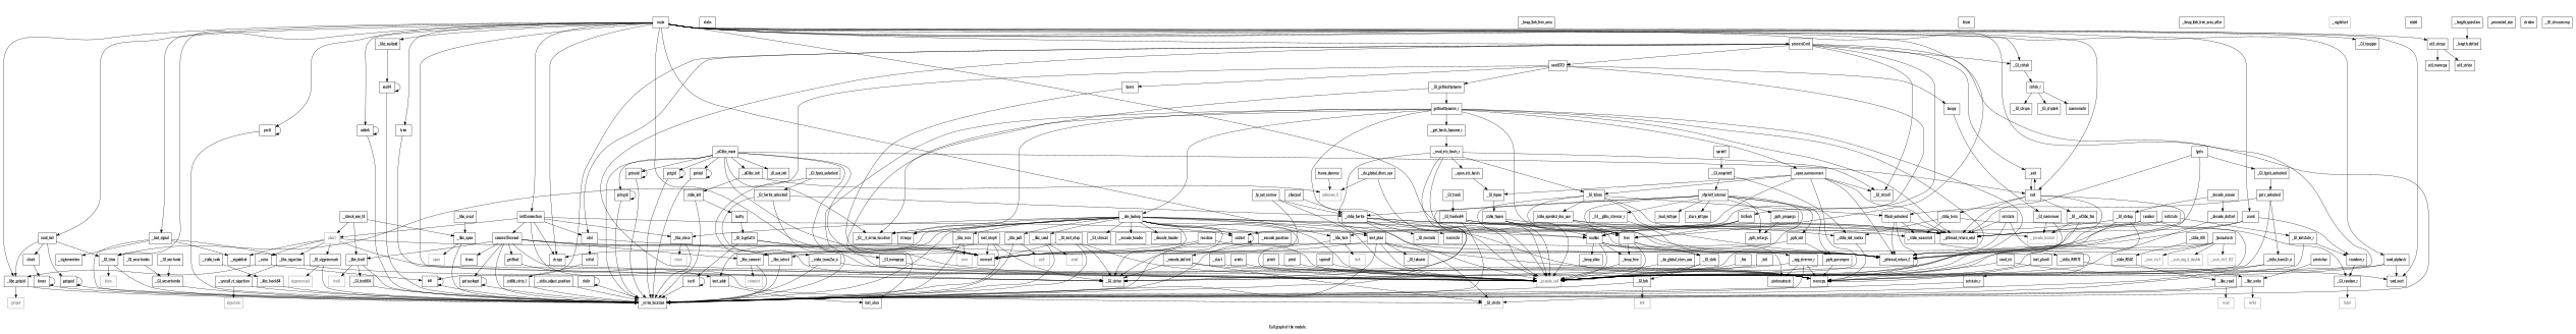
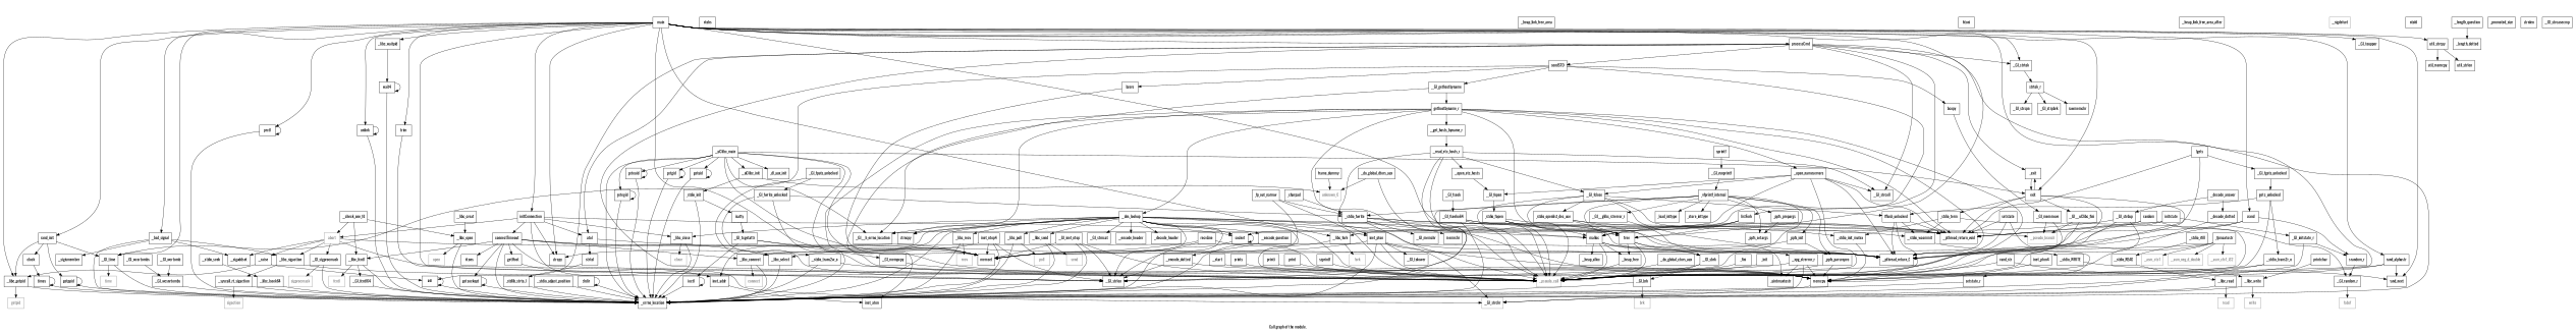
  digraph {
    fontname=Oswald
    label="Call graph of the module."
    node [fontname=Oswald shape=record]
    edge [fontname=Oswald]
    n1 [label="{__libc_getpid}"]
    n2 [label="{__errno_location}"]
    n3 [color=gray50 fontcolor=gray50 label="{getpid}"]
    n4 [label="{memcpy}"]
    n5 [label="{ntohs}"]
    n6 [label="{__heap_link_free_area}"]
    n7 [label="{__libc_fork}"]
    n8 [color=gray50 fontcolor=gray50 label="{fork}"]
    n9 [label="{memset}"]
    n10 [label="{__libc_recv}"]
    n11 [color=gray50 fontcolor=gray50 label="{recv}"]
    n12 [color=gray50 label="{__GI_strchr}"]
    n13 [label="{atol}"]
    n14 [label="{strtol}"]
    n15 [label="{_stdlib_strto_l}"]
    n16 [label="{htonl}"]
    n17 [label="{__heap_link_free_area_after}"]
    n18 [label="{__GI_strcoll}"]
    n19 [label="{__GI_initstate_r}"]
    n20 [label="{srandom_r}"]
    n21 [label="{__GI_random_r}"]
    n22 [label="{strcpy}"]
    n23 [label="{getppid}"]
    n24 [label="{kill}"]
    n25 [label="{htons}"]
    n26 [label="{prctl}"]
    n27 [label="{__libc_send}"]
    n28 [color=gray50 fontcolor=gray50 label="{send}"]
    n29 [label="{__GI_strlen}"]
    n30 [label="{socket}"]
    n31 [label="{__bsd_signal}"]
    n32 [label="{__sigismember}"]
    n33 [label="{__sigaddset}"]
    n34 [label="{__libc_sigaction}"]
    n35 [label="{__syscall_rt_sigaction}"]
    n36 [label="{bcopy}"]
    n37 [label="{__GI_memmove}"]
    n38 [color=gray50 fontcolor=gray50 label="{__pseudo_branch}"]
    n39 [label="{inet_addr}"]
    n40 [label="{inet_aton}"]
    n41 [label="{__heap_free}"]
    n42 [color=gray50 fontcolor=gray50 label="{__pseudo_call}"]
    n43 [label="{random}"]
    n44 [label="{__pthread_return_0}"]
    n45 [label="{__pthread_return_void}"]
    n46 [color=gray50 fontcolor=gray50 label="{fabsf}"]
    n47 [label="{__GI_gethostbyname}"]
    n48 [label="{gethostbyname_r}"]
    n49 [label="{__GI___h_errno_location}"]
    n50 [label="{free}"]
    n51 [label="{strncpy}"]
    n52 [label="{__dns_lookup}"]
    n53 [label="{__open_nameservers}"]
    n54 [label="{__get_hosts_byname_r}"]
    n55 [label="{__libc_select}"]
    n56 [label="{__GI_time}"]
    n57 [color=gray50 fontcolor=gray50 label="{time}"]
    n58 [label="{unlink}"]
    n59 [label="{setstate}"]
    n60 [label="{setstate_r}"]
    n61 [label="{__GI_sbrk}"]
    n62 [label="{malloc}"]
    n63 [label="{__libc_connect}"]
    n64 [label="{__libc_poll}"]
    n65 [label="{__GI_strncat}"]
    n66 [label="{inet_pton}"]
    n67 [label="{__encode_header}"]
    n68 [label="{__decode_header}"]
    n69 [label="{__encode_question}"]
    n70 [label="{__libc_close}"]
    n71 [label="{__GI_fclose}"]
    n72 [label="{__GI_fopen}"]
    n73 [label="{__read_etc_hosts_r}"]
    n74 [label="{initstate}"]
    n75 [label="{exit}"]
    n76 [label="{__GI___uClibc_fini}"]
    n77 [label="{_stdio_term}"]
    n78 [label="{_exit}"]
    n79 [label="{__stdio_init_mutex}"]
    n80 [label="{__stdio_wcommit}"]
    n81 [label="{__libc_waitpid}"]
    n82 [label="{wait4}"]
    n83 [color=gray50 label="{__sigdelset}"]
    n84 [label="{bzero}"]
    n85 [label="{__heap_alloc}"]
    n86 [label="{__GI_brk}"]
    n87 [label="{srand}"]
    n88 [color=gray50 fontcolor=gray50 label="{connect}"]
    n89 [label="{getsockopt}"]
    n90 [label="{__GI_strtok}"]
    n91 [label="{strtok_r}"]
    n92 [label="{__GI_strpbrk}"]
    n93 [label="{rawmemchr}"]
    n94 [label="{__GI_strspn}"]
    n95 [label="{__libc_write}"]
    n96 [color=gray50 fontcolor=gray50 label="{write}"]
    n97 [label="{__GI_toupper}"]
    n98 [label="{clock}"]
    n99 [label="{times}"]
    n100 [label="{ntohl}"]
    n101 [label="{__check_one_fd}"]
    n102 [label="{__libc_open}"]
    n103 [color=gray50 fontcolor=gray50 label="{abort}"]
    n104 [label="{__libc_fcntl}"]
    n105 [color=gray50 fontcolor=gray50 label="{open}"]
    n106 [label="{__GI_sigprocmask}"]
    n107 [label="{__raise}"]
    n108 [color=gray50 fontcolor=gray50 label="{fcntl}"]
    n109 [label="{__GI_fcntl64}"]
    n110 [label="{__uClibc_init}"]
    n111 [label="{_stdio_init}"]
    n112 [color=gray50 fontcolor=gray50 label="{unknown_0}"]
    n113 [label="{isatty}"]
    n114 [label="{__uClibc_main}"]
    n115 [label="{getegid}"]
    n116 [label="{geteuid}"]
    n117 [label="{getgid}"]
    n118 [label="{getuid}"]
    n119 [label="{_dl_aux_init}"]
    n120 [color=gray50 fontcolor=gray50 label="{sigaction}"]
    n121 [label="{__libc_creat}"]
    n122 [color=gray50 fontcolor=gray50 label="{brk}"]
    n123 [color=gray50 fontcolor=gray50 label="{poll}"]
    n124 [label="{__GI_tolower}"]
    n125 [label="{__encode_dotted}"]
    n126 [color=gray50 fontcolor=gray50 label="{close}"]
    n127 [label="{_stdio_openlist_dec_use}"]
    n128 [label="{fflush_unlocked}"]
    n129 [label="{_stdio_fopen}"]
    n130 [label="{__open_etc_hosts}"]
    n131 [color=gray50 fontcolor=gray50 label="{sigprocmask}"]
    n132 [label="{__GI_tcgetattr}"]
    n133 [label="{__stdio_WRITE}"]
    n134 [label="{fgets}"]
    n135 [label="{__GI_fgets_unlocked}"]
    n136 [label="{getc_unlocked}"]
    n137 [label="{__GI_strdup}"]
    n138 [label="{ioctl}"]
    n139 [label="{__GI_mempcpy}"]
    n140 [label="{inet_pton4}"]
    n141 [label="{inet_ntop4}"]
    n142 [label="{__GI_inet_ntop}"]
    n143 [label="{__length_question}"]
    n144 [label="{__length_dotted}"]
    n145 [label="{__decode_answer}"]
    n146 [label="{__decode_dotted}"]
    n147 [label="{sprintf}"]
    n148 [label="{__GI_vsnprintf}"]
    n149 [label="{_vfprintf_internal}"]
    n150 [label="{__stdio_fwrite}"]
    n151 [label="{_ppfs_init}"]
    n152 [label="{_ppfs_prepargs}"]
    n153 [label="{_ppfs_setargs}"]
    n154 [label="{_ppfs_parsespec}"]
    n155 [label="{__GI___glibc_strerror_r}"]
    n156 [label="{_load_inttype}"]
    n157 [label="{_store_inttype}"]
    n158 [label="{_uintmaxtostr}"]
    n159 [label="{_charpad}"]
    n160 [label="{__GI_memchr}"]
    n161 [label="{memrchr}"]
    n162 [label="{_fp_out_narrow}"]
    n163 [label="{__xpg_strerror_r}"]
    n164 [label="{_promoted_size}"]
    n165 [label="{__stdio_trans2r_o}"]
    n166 [label="{__GI_fputs_unlocked}"]
    n167 [label="{__GI_fwrite_unlocked}"]
    n168 [label="{__stdio_trans2w_o}"]
    n169 [label="{strnlen}"]
    n170 [label="{__GI_strcasecmp}"]
    n171 [label="{__GI_wcrtomb}"]
    n172 [label="{__GI_wcsnrtombs}"]
    n173 [label="{__GI_wcsrtombs}"]
    n174 [label="{__stdio_READ}"]
    n175 [label="{__libc_read}"]
    n176 [color=gray50 fontcolor=gray50 label="{read}"]
    n177 [label="{__stdio_rfill}"]
    n178 [label="{_fpmaxtostr}"]
    n179 [color=gray50 fontcolor=gray50 label="{__asm_neg_d_double}"]
    n180 [color=gray50 fontcolor=gray50 label="{__asm_cfc1_i32}"]
    n181 [color=gray50 fontcolor=gray50 label="{__asm_ctc1}"]
    n182 [label="{__GI_fseek}"]
    n183 [label="{__GI_fseeko64}"]
    n184 [label="{__stdio_adjust_position}"]
    n185 [label="{__stdio_seek}"]
    n186 [label="{__libc_lseek64}"]
    n187 [label="{__do_global_ctors_aux}"]
    n188 [label="{_fini}"]
    n189 [label="{_init}"]
    n190 [label="{__do_global_dtors_aux}"]
    n191 [label="{frame_dummy}"]
    n192 [label="{__start}"]
    n193 [label="{rand_init}"]
    n194 [label="{rand_next}"]
    n195 [label="{rand_str}"]
    n196 [label="{rand_alphastr}"]
    n197 [label="{util_strlen}"]
    n198 [label="{util_memcpy}"]
    n199 [label="{util_strcpy}"]
    n200 [label="{printchar}"]
    n201 [label="{prints}"]
    n202 [label="{printi}"]
    n203 [label="{print}"]
    n204 [label="{szprintf}"]
    n205 [label="{trim}"]
    n206 [label="{getHost}"]
    n207 [label="{recvLine}"]
    n208 [label="{connectTimeout}"]
    n209 [label="{listFork}"]
    n210 [label="{sendSTD}"]
    n211 [label="{processCmd}"]
    n212 [label="{initConnection}"]
    n213 [label="{main}"]
    n214 [label="{chdir}"]
    n1 -> n2
    n1 -> n3
    n7 -> n2
    n7 -> n8
    n10 -> n2
    n10 -> n11
    n13 -> n9
    n13 -> n14
    n14 -> n15
    n15 -> n2
    n19 -> n2
    n19 -> n20
    n20 -> n21
    n21 -> n46
    n23 -> n2
    n23 -> n23
    n24 -> n2
    n24 -> n24
    n26 -> n2
    n26 -> n26
    n27 -> n2
    n27 -> n28
    n30 -> n2
    n30 -> n30
    n31 -> n2
    n31 -> n32
    n31 -> n33
    n31 -> n34
    n34 -> n4
    n34 -> n35
    n35 -> n2
    n35 -> n120
    n36 -> n37
    n37 -> n4
    n37 -> n38
    n39 -> n40
    n41 -> n42
    n43 -> n21
    n43 -> n44
    n43 -> n45
    n47 -> n48
    n47 -> n49
    n48 -> n2
    n48 -> n4
    n48 -> n40
    n48 -> n42
    n48 -> n44
    n48 -> n45
    n48 -> n50
    n48 -> n51
    n48 -> n52
    n48 -> n53
    n48 -> n54
    n50 -> n41
    n50 -> n42
    n50 -> n44
    n50 -> n61
    n52 -> n2
    n52 -> n4
    n52 -> n9
    n52 -> n10
    n52 -> n27
    n52 -> n29
    n52 -> n30
    n52 -> n39
    n52 -> n42
    n52 -> n44
    n52 -> n45
    n52 -> n49
    n52 -> n50
    n52 -> n51
    n52 -> n62
    n52 -> n63
    n52 -> n64
    n52 -> n65
    n52 -> n66
    n52 -> n67
    n52 -> n68
    n52 -> n69
    n52 -> n70
    n53 -> n18
    n53 -> n42
    n53 -> n44
    n53 -> n45
    n53 -> n49
    n53 -> n71
    n53 -> n72
    n54 -> n73
    n55 -> n2
    n56 -> n2
    n56 -> n57
    n58 -> n2
    n58 -> n58
    n59 -> n44
    n59 -> n45
    n59 -> n60
    n60 -> n2
    n61 -> n42
    n61 -> n86
    n62 -> n41
    n62 -> n42
    n62 -> n44
    n62 -> n61
    n62 -> n85
    n63 -> n2
    n63 -> n88
    n64 -> n2
    n64 -> n123
    n66 -> n2
    n66 -> n4
    n66 -> n9
    n66 -> n12
    n66 -> n42
    n66 -> n124
    n69 -> n125
    n70 -> n2
    n70 -> n126
    n71 -> n42
    n71 -> n44
    n71 -> n45
    n71 -> n50
    n71 -> n127
    n71 -> n128
    n72 -> n129
    n73 -> n2
    n73 -> n18
    n73 -> n42
    n73 -> n66
    n73 -> n71
    n73 -> n130
    n74 -> n19
    n74 -> n44
    n74 -> n45
    n75 -> n42
    n75 -> n44
    n75 -> n45
    n75 -> n76
    n75 -> n77
    n75 -> n78
    n76 -> n38
    n76 -> n42
    n77 -> n42
    n77 -> n79
    n77 -> n80
    n78 -> n75
    n79 -> n4
    n80 -> n133
    n81 -> n82
    n82 -> n2
    n82 -> n82
    n84 -> n9
    n86 -> n2
    n86 -> n122
    n87 -> n20
    n87 -> n44
    n87 -> n45
    n89 -> n2
    n89 -> n89
    n90 -> n91
    n91 -> n92
    n91 -> n93
    n91 -> n94
    n95 -> n2
    n95 -> n96
    n98 -> n99
    n99 -> n2
    n99 -> n99
    n101 -> n102
    n101 -> n103
    n101 -> n104
    n102 -> n2
    n102 -> n105
    n103 -> n33
    n103 -> n34
    n103 -> n42
    n103 -> n44
    n103 -> n106
    n103 -> n107
    n104 -> n2
    n104 -> n108
    n104 -> n109
    n106 -> n2
    n106 -> n131
    n107 -> n1
    n107 -> n24
    n109 -> n2
    n110 -> n111
    n110 -> n112
    n111 -> n2
    n111 -> n113
    n113 -> n132
    n114 -> n2
    n114 -> n4
    n114 -> n9
    n114 -> n42
    n114 -> n49
    n114 -> n75
    n114 -> n110
    n114 -> n115
    n114 -> n116
    n114 -> n117
    n114 -> n118
    n114 -> n119
    n115 -> n2
    n115 -> n115
    n116 -> n2
    n116 -> n116
    n117 -> n2
    n117 -> n117
    n118 -> n2
    n118 -> n118
    n121 -> n102
    n125 -> n4
-   n125 -> n12
+   n4 -> n12
    n125 -> n29
    n127 -> n44
    n127 -> n45
    n127 -> n50
    n128 -> n42
    n128 -> n44
    n128 -> n45
    n128 -> n80
    n129 -> n42
    n129 -> n50
    n129 -> n62
    n129 -> n79
    n130 -> n72
    n132 -> n9
    n132 -> n138
    n132 -> n139
    n133 -> n95
    n134 -> n44
    n134 -> n45
    n134 -> n135
    n135 -> n136
    n136 -> n42
    n136 -> n128
    n136 -> n165
    n137 -> n4
    n137 -> n29
    n137 -> n62
    n138 -> n2
    n138 -> n138
    n139 -> n4
    n140 -> n4
    n141 -> n2
    n141 -> n9
    n141 -> n22
    n141 -> n29
    n142 -> n2
    n142 -> n9
    n142 -> n29
    n142 -> n42
    n143 -> n144
    n145 -> n137
    n145 -> n146
    n146 -> n4
    n147 -> n148
-   n148 -> n79
    n148 -> n149
    n149 -> n29
    n149 -> n42
    n149 -> n150
    n149 -> n151
    n149 -> n152
    n149 -> n153
    n149 -> n154
    n149 -> n155
    n149 -> n156
    n149 -> n157
    n149 -> n158
    n150 -> n4
    n150 -> n38
    n150 -> n42
    n150 -> n80
    n150 -> n160
    n150 -> n161
    n151 -> n9
    n151 -> n154
    n152 -> n153
    n154 -> n4
    n154 -> n42
    n155 -> n163
    n159 -> n150
    n162 -> n29
    n162 -> n42
    n162 -> n150
    n163 -> n2
    n163 -> n4
    n163 -> n29
    n163 -> n158
    n165 -> n2
    n165 -> n42
    n166 -> n29
    n166 -> n167
    n167 -> n42
    n167 -> n150
    n167 -> n168
    n168 -> n2
    n168 -> n42
    n171 -> n172
    n172 -> n2
    n173 -> n172
    n174 -> n175
    n175 -> n2
    n175 -> n176
    n177 -> n174
    n178 -> n9
    n178 -> n42
    n178 -> n179
    n178 -> n180
    n178 -> n181
    n182 -> n183
    n183 -> n2
    n183 -> n42
    n183 -> n44
    n183 -> n45
    n184 -> n2
    n185 -> n186
    n186 -> n2
    n187 -> n42
    n188 -> n42
    n189 -> n42
    n190 -> n42
    n190 -> n112
    n191 -> n112
    n192 -> n42
    n193 -> n1
    n193 -> n23
    n193 -> n56
    n193 -> n98
    n195 -> n42
    n195 -> n194
    n196 -> n4
    n196 -> n42
    n196 -> n194
    n199 -> n197
    n199 -> n198
    n200 -> n95
    n201 -> n42
    n202 -> n42
    n203 -> n42
    n204 -> n42
    n205 -> n29
    n206 -> n39
    n207 -> n9
    n207 -> n42
    n207 -> n55
    n208 -> n2
    n208 -> n9
    n208 -> n25
    n208 -> n42
    n208 -> n55
    n208 -> n63
    n208 -> n89
    n208 -> n104
    n208 -> n206
    n209 -> n7
    n209 -> n50
    n209 -> n62
    n210 -> n30
    n210 -> n36
    n210 -> n47
    n210 -> n56
    n210 -> n84
    n211 -> n12
    n211 -> n13
    n211 -> n18
    n211 -> n24
    n211 -> n42
    n211 -> n78
    n211 -> n90
    n211 -> n209
    n211 -> n210
    n212 -> n12
    n212 -> n13
    n212 -> n22
    n212 -> n30
    n212 -> n70
    n212 -> n103
    n212 -> n208
    n213 -> n1
    n213 -> n7
    n213 -> n9
    n213 -> n22
    n213 -> n26
    n213 -> n29
    n213 -> n31
    n213 -> n42
    n213 -> n50
    n213 -> n56
    n213 -> n58
    n213 -> n62
    n213 -> n75
    n213 -> n81
    n213 -> n87
    n213 -> n90
    n213 -> n97
    n213 -> n193
    n213 -> n194
    n213 -> n196
    n213 -> n199
    n213 -> n205
    n213 -> n211
    n213 -> n212
    n214 -> n2
    n214 -> n214
  }
